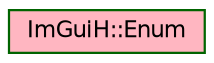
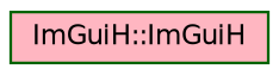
  digraph {
    rankdir=LR
-   n1 [color=darkgreen fillcolor=lightpink fontname=Helvetica fontsize=10 height=0.2 label="ImGuiH::Enum" shape=record style=filled width=0.4]
+   n1 [color=darkgreen fillcolor=lightpink fontname=Helvetica fontsize=10 height=0.2 label="ImGuiH::ImGuiH" shape=record style=filled width=0.4]
  }
